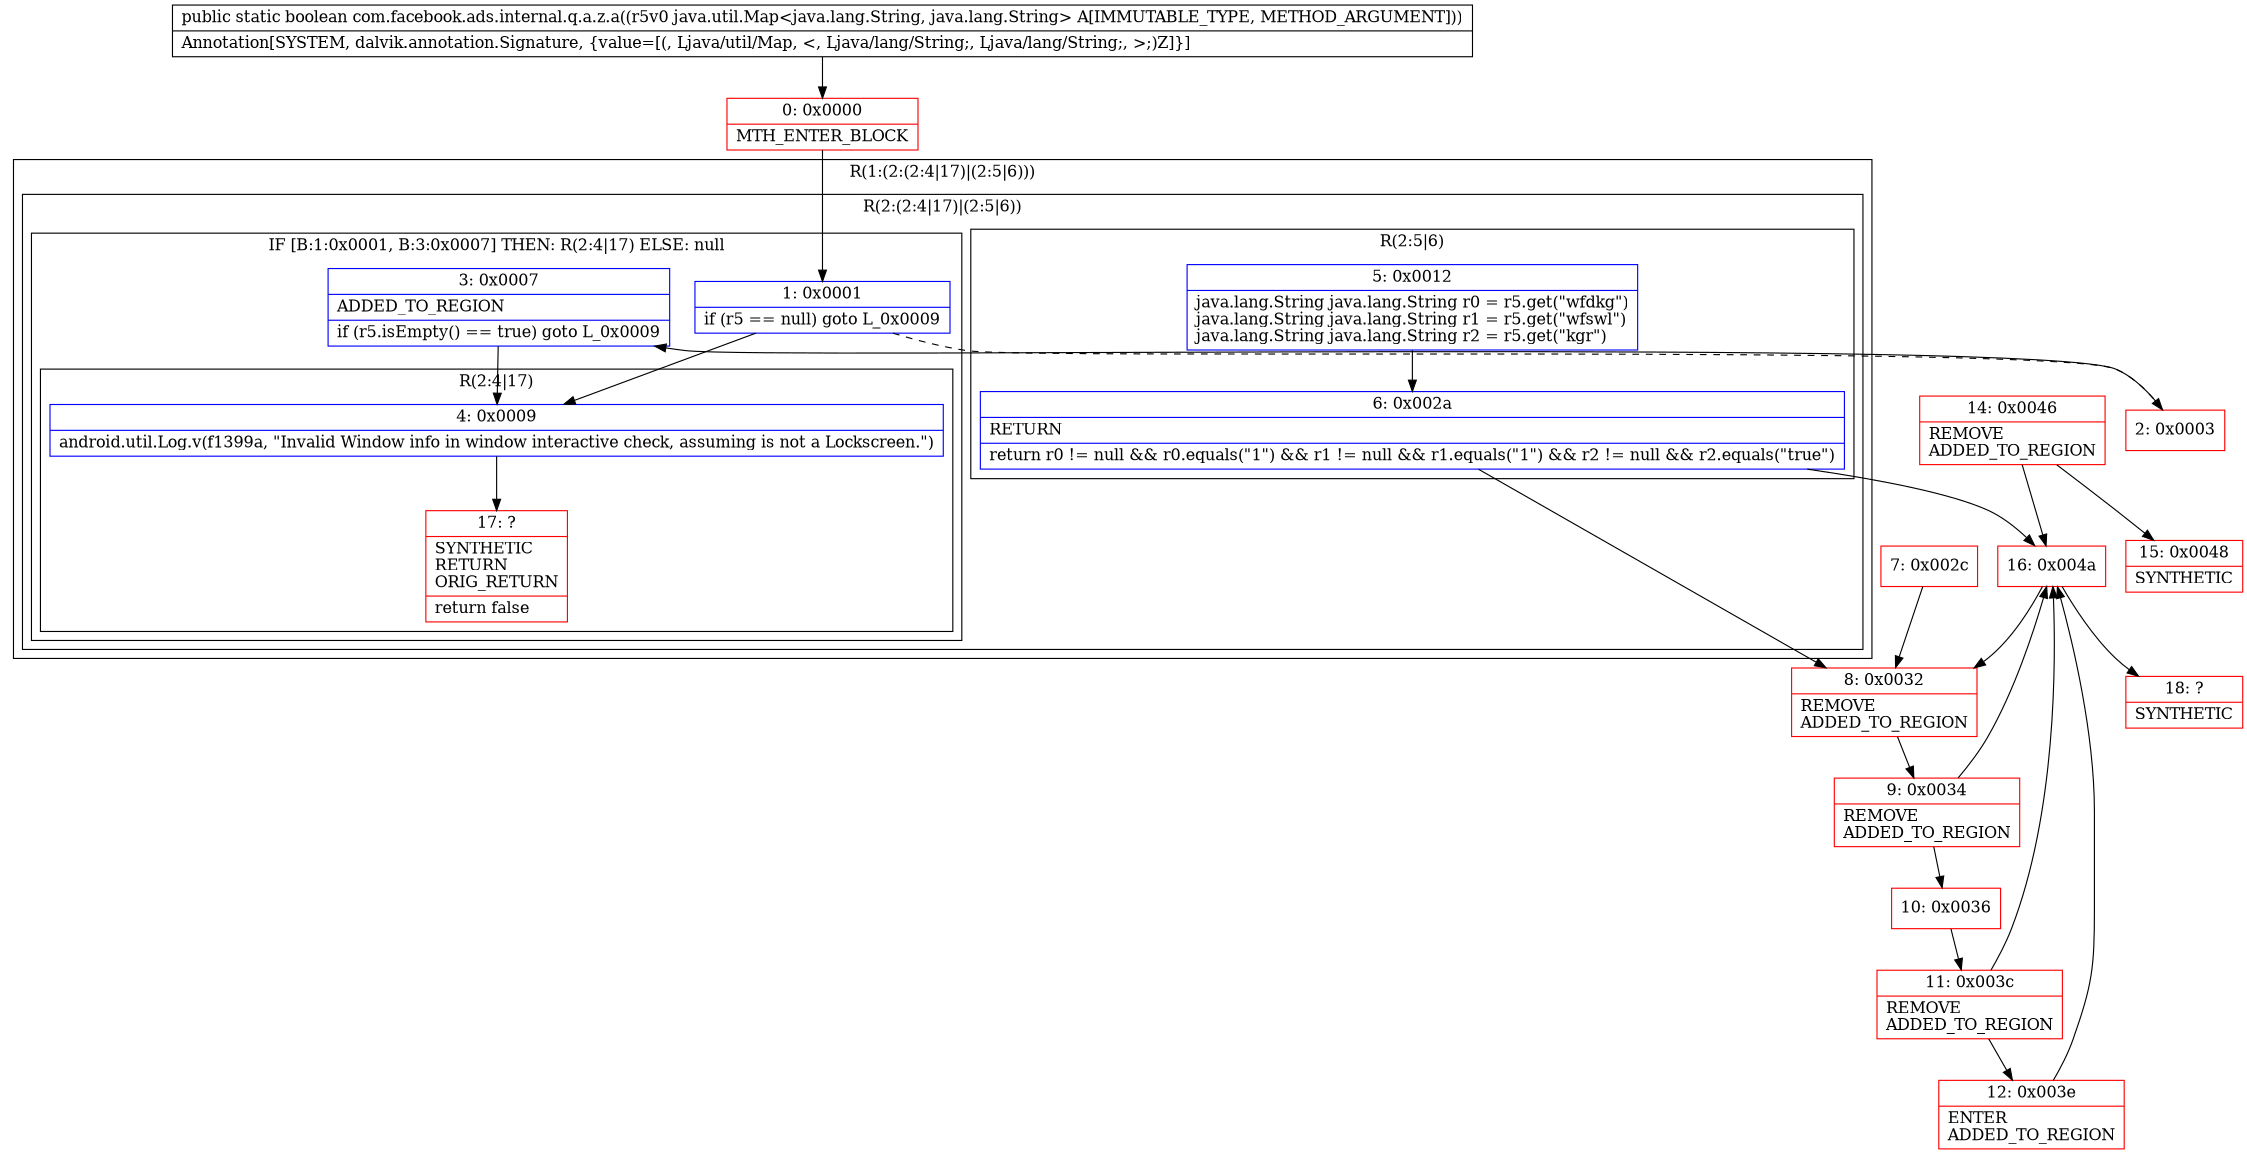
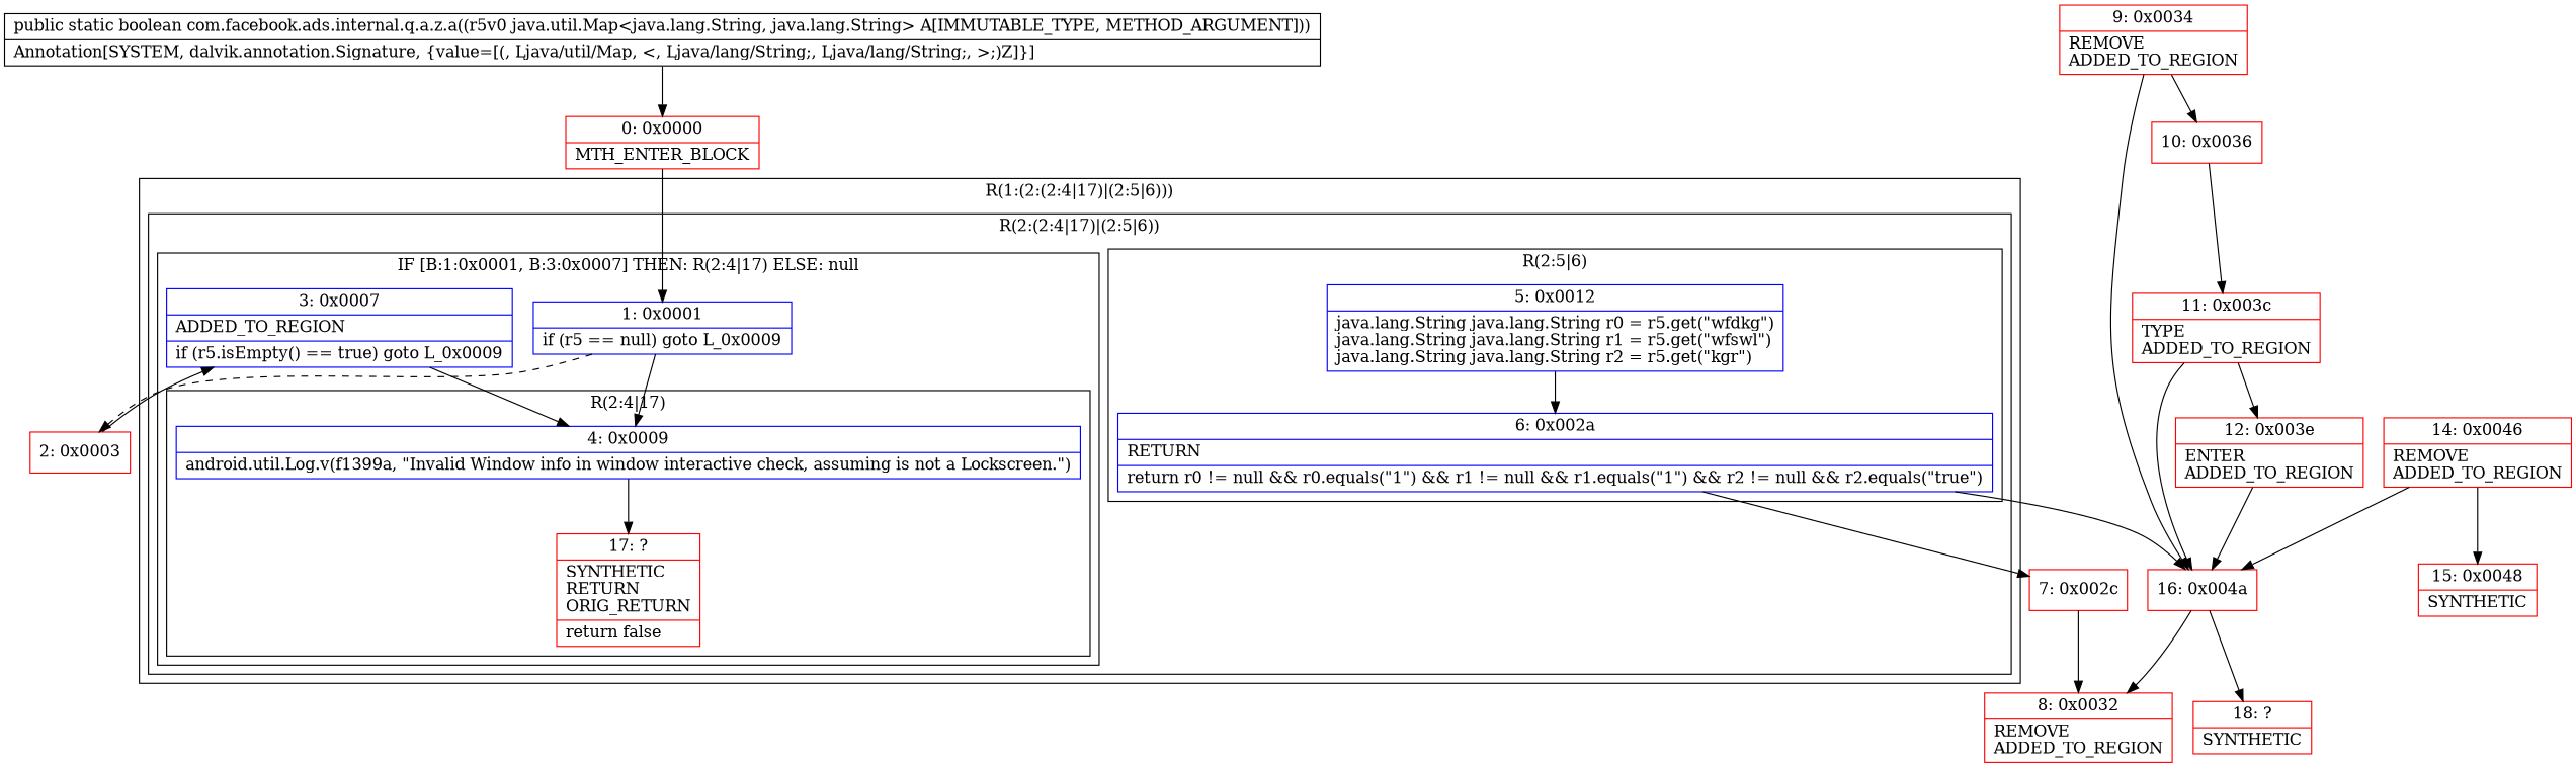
  digraph {
    node [color=red shape=record]
    n1 [color=blue label="{4\:\ 0x0009|android.util.Log.v(f1399a, \"Invalid Window info in window interactive check, assuming is not a Lockscreen.\")\l}"]
    n2 [label="{17\:\ ?|SYNTHETIC\lRETURN\lORIG_RETURN\l|return false\l}"]
    n3 [color=blue label="{1\:\ 0x0001|if (r5 == null) goto L_0x0009\l}"]
    n4 [color=blue label="{3\:\ 0x0007|ADDED_TO_REGION\l|if (r5.isEmpty() == true) goto L_0x0009\l}"]
    n5 [color=blue label="{5\:\ 0x0012|java.lang.String java.lang.String r0 = r5.get(\"wfdkg\")\ljava.lang.String java.lang.String r1 = r5.get(\"wfswl\")\ljava.lang.String java.lang.String r2 = r5.get(\"kgr\")\l}"]
    n6 [color=blue label="{6\:\ 0x002a|RETURN\l|return r0 != null && r0.equals(\"1\") && r1 != null && r1.equals(\"1\") && r2 != null && r2.equals(\"true\")\l}"]
    n7 [label="{2\:\ 0x0003}"]
    n8 [label="{7\:\ 0x002c}"]
    n9 [label="{16\:\ 0x004a}"]
    n10 [label="{8\:\ 0x0032|REMOVE\lADDED_TO_REGION\l}"]
    n11 [label="{18\:\ ?|SYNTHETIC\l}"]
    n12 [label="{0\:\ 0x0000|MTH_ENTER_BLOCK\l}"]
    n13 [label="{9\:\ 0x0034|REMOVE\lADDED_TO_REGION\l}"]
    n14 [label="{10\:\ 0x0036}"]
-   n15 [label="{11\:\ 0x003c|REMOVE\lADDED_TO_REGION\l}"]
+   n15 [label="{11\:\ 0x003c|TYPE\lADDED_TO_REGION\l}"]
    n16 [label="{12\:\ 0x003e|ENTER\lADDED_TO_REGION\l}"]
    n17 [label="{14\:\ 0x0046|REMOVE\lADDED_TO_REGION\l}"]
    n18 [label="{15\:\ 0x0048|SYNTHETIC\l}"]
    n19 [label="{public static boolean com.facebook.ads.internal.q.a.z.a((r5v0 java.util.Map\<java.lang.String, java.lang.String\> A[IMMUTABLE_TYPE, METHOD_ARGUMENT]))  | Annotation[SYSTEM, dalvik.annotation.Signature, \{value=[(, Ljava\/util\/Map, \<, Ljava\/lang\/String;, Ljava\/lang\/String;, \>;)Z]\}]\l}" color=""]
    subgraph cluster_1 {
      label="R(1:(2:(2:4|17)|(2:5|6)))"
      subgraph cluster_2 {
        label="R(2:(2:4|17)|(2:5|6))"
        subgraph cluster_3 {
          label="IF [B:1:0x0001, B:3:0x0007] THEN: R(2:4|17) ELSE: null"
          n3
          n4
          subgraph cluster_4 {
            label="R(2:4|17)"
            n1
            n2
          }
        }
        subgraph cluster_5 {
          label="R(2:5|6)"
          n5
          n6
        }
      }
    }
    n1 -> n2
    n3 -> n1
    n3 -> n7 [style=dashed]
    n4 -> n1
    n5 -> n6
-   n6 -> n10
+   n6 -> n8
    n6 -> n9
    n7 -> n4
    n8 -> n10
    n9 -> n10
    n9 -> n11
-   n10 -> n13
    n12 -> n3
    n13 -> n9
    n13 -> n14
    n14 -> n15
    n15 -> n9
    n15 -> n16
    n16 -> n9
    n17 -> n9
    n17 -> n18
    n19 -> n12
  }
